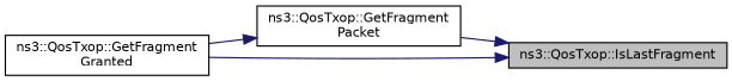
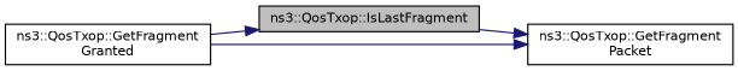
  digraph {
    rankdir=RL
    node [color=black fillcolor=white fontname=Helvetica fontsize=10 shape=record style=filled]
    edge [color=midnightblue dir=back fontname=Helvetica fontsize=10 labelfontname=Helvetica labelfontsize=10 style=solid]
    n1 [fillcolor=grey75 fontcolor=black height=0.2 label="ns3::QosTxop::IsLastFragment" width=0.4]
    n2 [height=0.2 label="ns3::QosTxop::GetFragment\lPacket" width=0.4]
    n3 [height=0.2 label="ns3::QosTxop::GetFragment\lGranted" width=0.4]
-   n1 -> n2
+   n2 -> n1
    n1 -> n3
    n2 -> n3
  }
